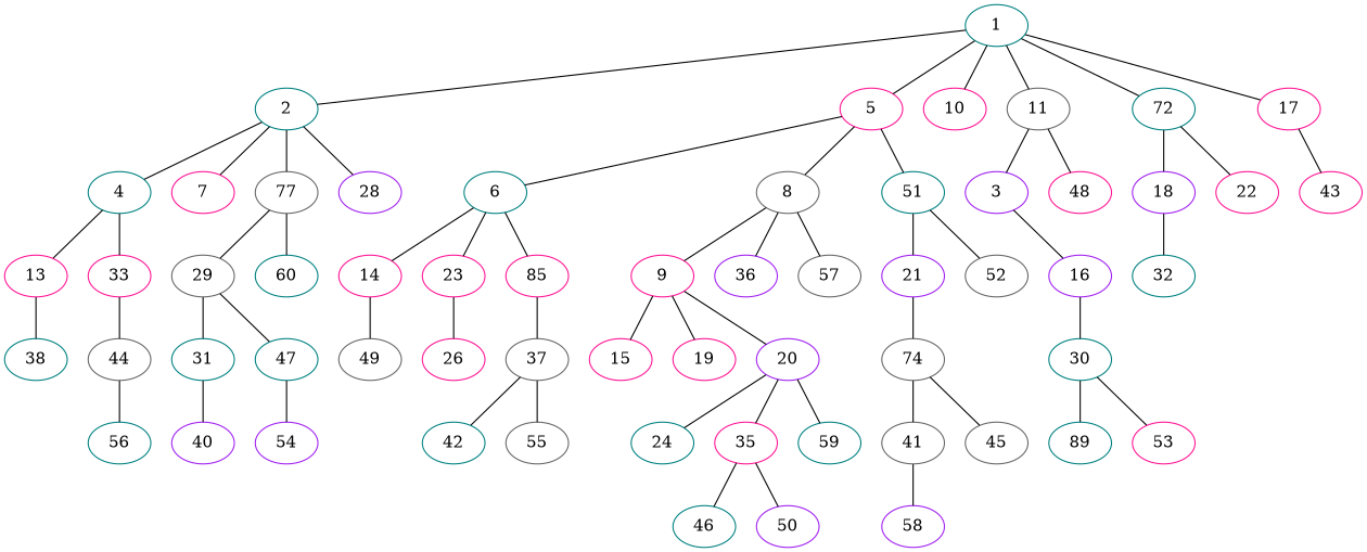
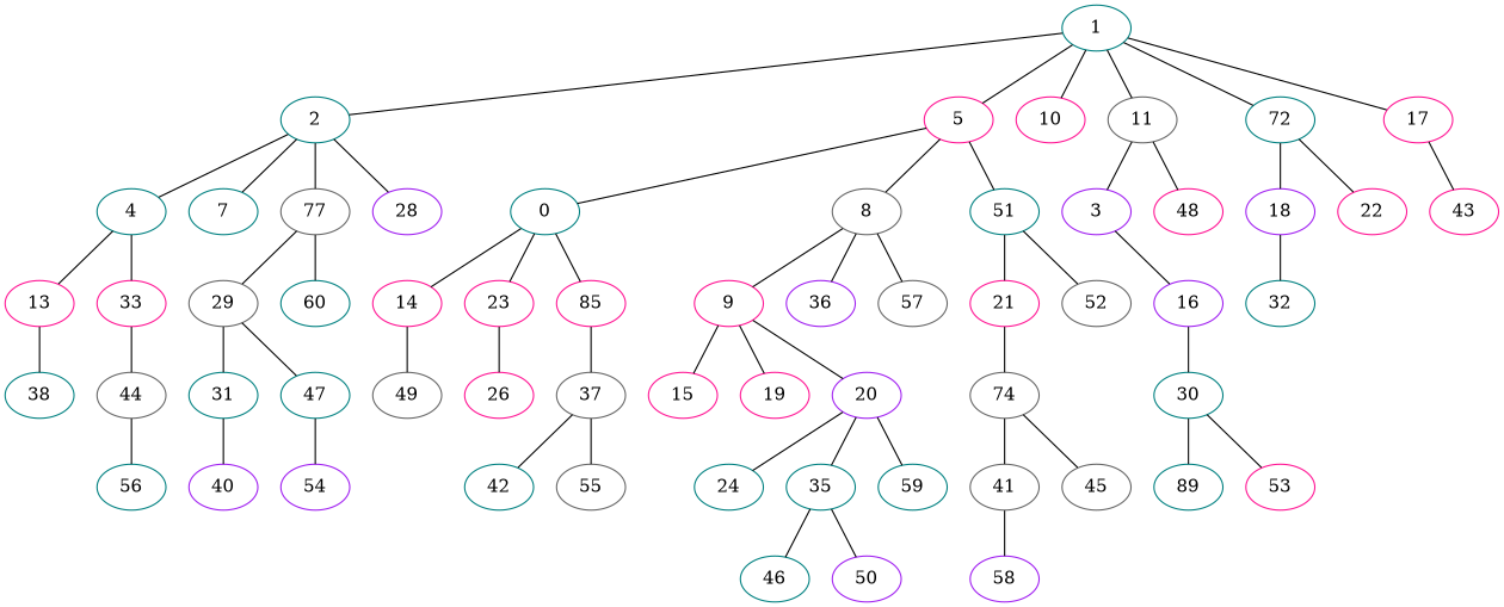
  graph {
    node [color=teal]
    1
    2
    5 [color=deeppink]
    10 [color=deeppink]
    11 [color=gray40]
    n6 [label=72]
    17 [color=deeppink]
    4
-   7 [color=deeppink]
+   7
    n10 [color=gray40 label=77]
    28 [color=purple]
    3 [color=purple]
    16 [color=purple]
-   6
+   6 [label=0]
    8 [color=gray40]
    51
    48 [color=deeppink]
    18 [color=purple]
    22 [color=deeppink]
    43 [color=deeppink]
    13 [color=deeppink]
    33 [color=deeppink]
    29 [color=gray40]
    60
    30
    14 [color=deeppink]
    23 [color=deeppink]
    n28 [color=deeppink label=85]
    9 [color=deeppink]
    36 [color=purple]
    57 [color=gray40]
-   21 [color=purple]
+   21 [color=deeppink]
    52 [color=gray40]
    n34 [color=gray40 label=74]
    32
    38
    44 [color=gray40]
    31
    47
    n40 [label=89]
    53 [color=deeppink]
    56
    49 [color=gray40]
    26 [color=deeppink]
    37 [color=gray40]
    15 [color=deeppink]
    19 [color=deeppink]
    20 [color=purple]
    42
    55 [color=gray40]
    24
-   35 [color=deeppink]
+   35
    59
    46
    50 [color=purple]
    41 [color=gray40]
    45 [color=gray40]
    58 [color=purple]
    40 [color=purple]
    54 [color=purple]
    1 -- 2
    1 -- 5
    1 -- 10
    1 -- 11
    1 -- n6
    1 -- 17
    2 -- 4
    2 -- 7
    2 -- n10
    2 -- 28
    5 -- 6
    5 -- 8
    5 -- 51
    11 -- 3
    11 -- 48
    n6 -- 18
    n6 -- 22
    17 -- 43
    4 -- 13
    4 -- 33
    n10 -- 29
    n10 -- 60
    3 -- 16
    16 -- 30
    6 -- 14
    6 -- 23
    6 -- n28
    8 -- 9
    8 -- 36
    8 -- 57
    51 -- 21
    51 -- 52
    18 -- 32
    13 -- 38
    33 -- 44
    29 -- 31
    29 -- 47
    30 -- n40
    30 -- 53
    14 -- 49
    23 -- 26
    n28 -- 37
    9 -- 15
    9 -- 19
    9 -- 20
    21 -- n34
    n34 -- 41
    n34 -- 45
    44 -- 56
    31 -- 40
    47 -- 54
    37 -- 42
    37 -- 55
    20 -- 24
    20 -- 35
    20 -- 59
    35 -- 46
    35 -- 50
    41 -- 58
  }
